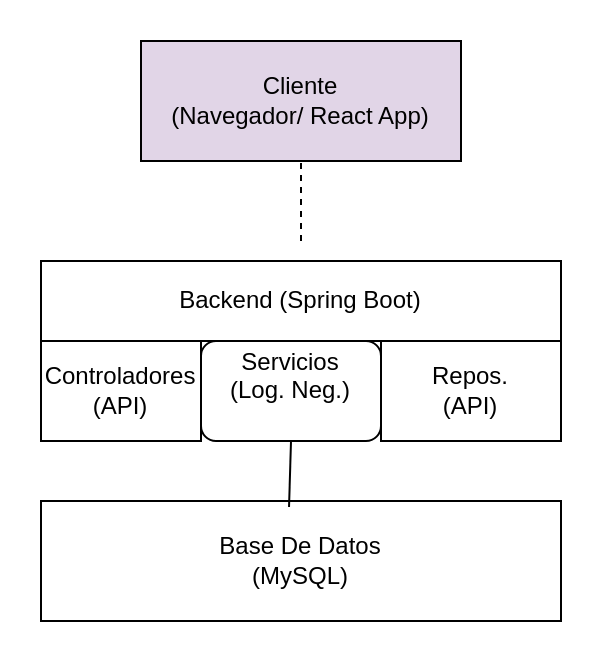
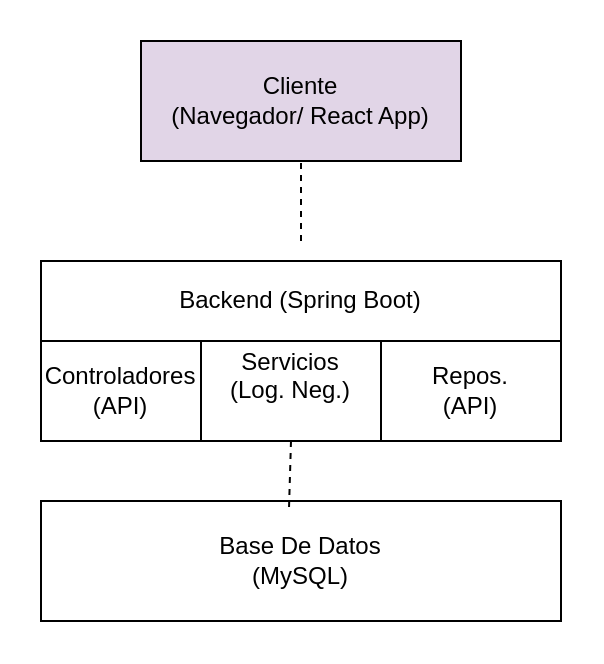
  <mxCell id="0" />
  <mxCell id="1" parent="0" />
  <mxCell id="2" value="Cliente&lt;br&gt;(Navegador/ React App)" style="rounded=0;whiteSpace=wrap;html=1;fillColor=#e1d5e7;" parent="1" vertex="1"><mxGeometry x="70" y="20" width="160" height="60" as="geometry" /></mxCell>
  <mxCell id="3" value="Backend (Spring Boot)" style="rounded=0;whiteSpace=wrap;html=1;" parent="1" vertex="1"><mxGeometry x="20" y="130" width="260" height="40" as="geometry" /></mxCell>
  <mxCell id="4" value="" style="endArrow=none;dashed=1;html=1;rounded=0;" parent="1" target="5" edge="1"><mxGeometry width="50" height="50" relative="1" as="geometry"><mxPoint x="60" y="190" as="sourcePoint" /><mxPoint x="110" y="140" as="targetPoint" /></mxGeometry></mxCell>
  <mxCell id="5" value="Controladores (API)" style="rounded=0;whiteSpace=wrap;html=1;" parent="1" vertex="1"><mxGeometry x="20" y="170" width="80" height="50" as="geometry" /></mxCell>
- <mxCell id="6" value="Servicios&lt;br&gt;(Log. Neg.)&lt;div&gt;&lt;br&gt;&lt;/div&gt;" style="whiteSpace=wrap;html=1;rounded=1;" parent="1" vertex="1"><mxGeometry x="100" y="170" width="90" height="50" as="geometry" /></mxCell>
+ <mxCell id="6" value="Servicios&lt;br&gt;(Log. Neg.)&lt;div&gt;&lt;br&gt;&lt;/div&gt;" style="rounded=0;whiteSpace=wrap;html=1;" parent="1" vertex="1"><mxGeometry x="100" y="170" width="90" height="50" as="geometry" /></mxCell>
  <mxCell id="7" value="Repos.&lt;br&gt;(API)" style="rounded=0;whiteSpace=wrap;html=1;" parent="1" vertex="1"><mxGeometry x="190" y="170" width="90" height="50" as="geometry" /></mxCell>
  <mxCell id="8" value="Base De Datos&lt;br&gt;(MySQL)" style="rounded=0;whiteSpace=wrap;html=1;" parent="1" vertex="1"><mxGeometry x="20" y="250" width="260" height="60" as="geometry" /></mxCell>
- <mxCell id="9" value="" style="endArrow=none;dashed=0;html=1;rounded=0;entryX=0.5;entryY=1;entryDx=0;entryDy=0;exitX=0.477;exitY=0.05;exitDx=0;exitDy=0;exitPerimeter=0;" parent="1" source="8" target="6" edge="1"><mxGeometry width="50" height="50" relative="1" as="geometry"><mxPoint x="110" y="290" as="sourcePoint" /><mxPoint x="160" y="240" as="targetPoint" /></mxGeometry></mxCell>
+ <mxCell id="9" value="" style="endArrow=none;dashed=1;html=1;rounded=0;entryX=0.5;entryY=1;entryDx=0;entryDy=0;exitX=0.477;exitY=0.05;exitDx=0;exitDy=0;exitPerimeter=0;" parent="1" source="8" target="6" edge="1"><mxGeometry width="50" height="50" relative="1" as="geometry"><mxPoint x="110" y="290" as="sourcePoint" /><mxPoint x="160" y="240" as="targetPoint" /></mxGeometry></mxCell>
  <mxCell id="10" value="" style="endArrow=none;dashed=1;html=1;rounded=0;entryX=0.5;entryY=1;entryDx=0;entryDy=0;" parent="1" target="2" edge="1"><mxGeometry width="50" height="50" relative="1" as="geometry"><mxPoint x="150" y="120" as="sourcePoint" /><mxPoint x="170" y="80" as="targetPoint" /></mxGeometry></mxCell>
